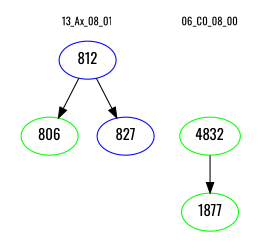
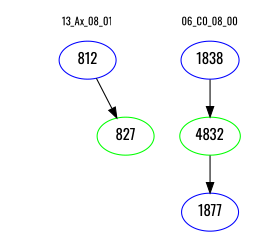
  digraph {
    fontname=Oswald
    node [color=blue fontname=Oswald]
    edge [color=black fontname=Oswald]
    n1 [label=812]
-   n2 [color=green label=806]
-   n3 [label=827]
+   n3 [color=green label=827]
+   n4 [label=1838]
    n5 [color=green label=4832]
-   n6 [color=green label=1877]
+   n6 [label=1877]
    subgraph cluster_1 {
      color=white
      fontsize=10
      label="13_Ax_08_01"
      n1
-     n2
      n3
    }
    subgraph cluster_2 {
      color=white
      fontsize=10
      label="06_C0_08_00"
+     n4
      n5
      n6
    }
-   n1 -> n2
    n1 -> n3
+   n4 -> n5
    n5 -> n6
  }
